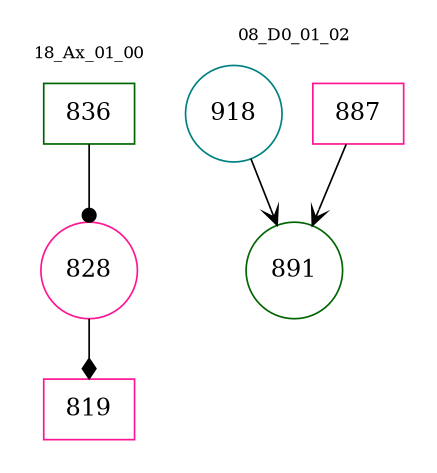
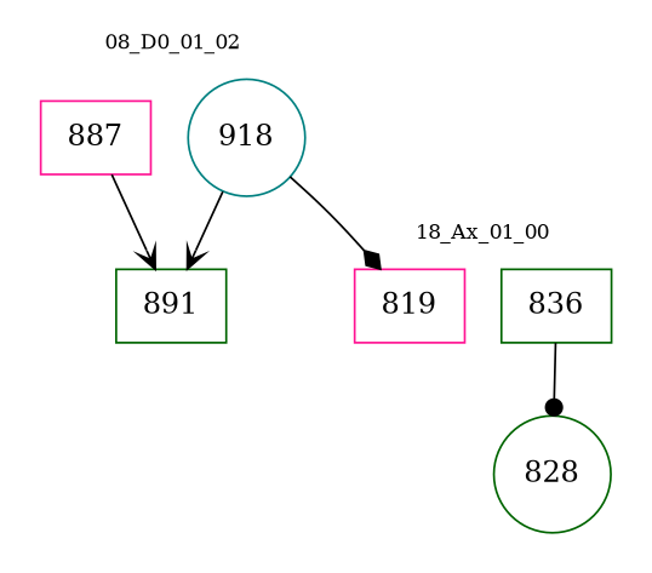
  digraph {
    node [color=darkgreen shape=box]
    edge [arrowhead=vee color=black]
    n1 [label=836]
-   n2 [color=deeppink label=828 shape=circle]
+   n2 [label=828 shape=circle]
    n3 [color=deeppink label=819]
    n4 [color=deeppink label=887]
-   n5 [label=891 shape=circle]
+   n5 [label=891]
    n6 [color=teal label=918 shape=circle]
    subgraph cluster_1 {
      color=white
      fontsize=10
      label="18_Ax_01_00"
      n1
      n2
      n3
    }
    subgraph cluster_2 {
      color=white
      fontsize=10
      label="08_D0_01_02"
      n4
      n5
      n6
    }
    n1 -> n2 [arrowhead=dot]
-   n2 -> n3 [arrowhead=diamond]
+   n6 -> n3 [arrowhead=diamond]
    n4 -> n5
    n6 -> n5
  }
